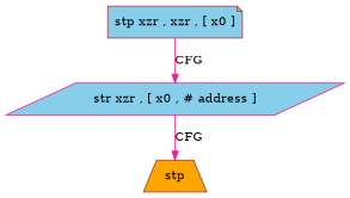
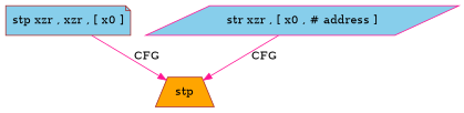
  digraph {
    node [color=brown fillcolor=skyblue style=filled]
    edge [color=deeppink]
    n1 [label="stp xzr , xzr , [ x0 ]" shape=note]
    n2 [color=deeppink label="str xzr , [ x0 , # address ]" shape=parallelogram]
    n3 [fillcolor=orange label=stp shape=trapezium]
-   n1 -> n2 [label=CFG]
+   n1 -> n3 [label=CFG]
    n2 -> n3 [label=CFG]
  }
